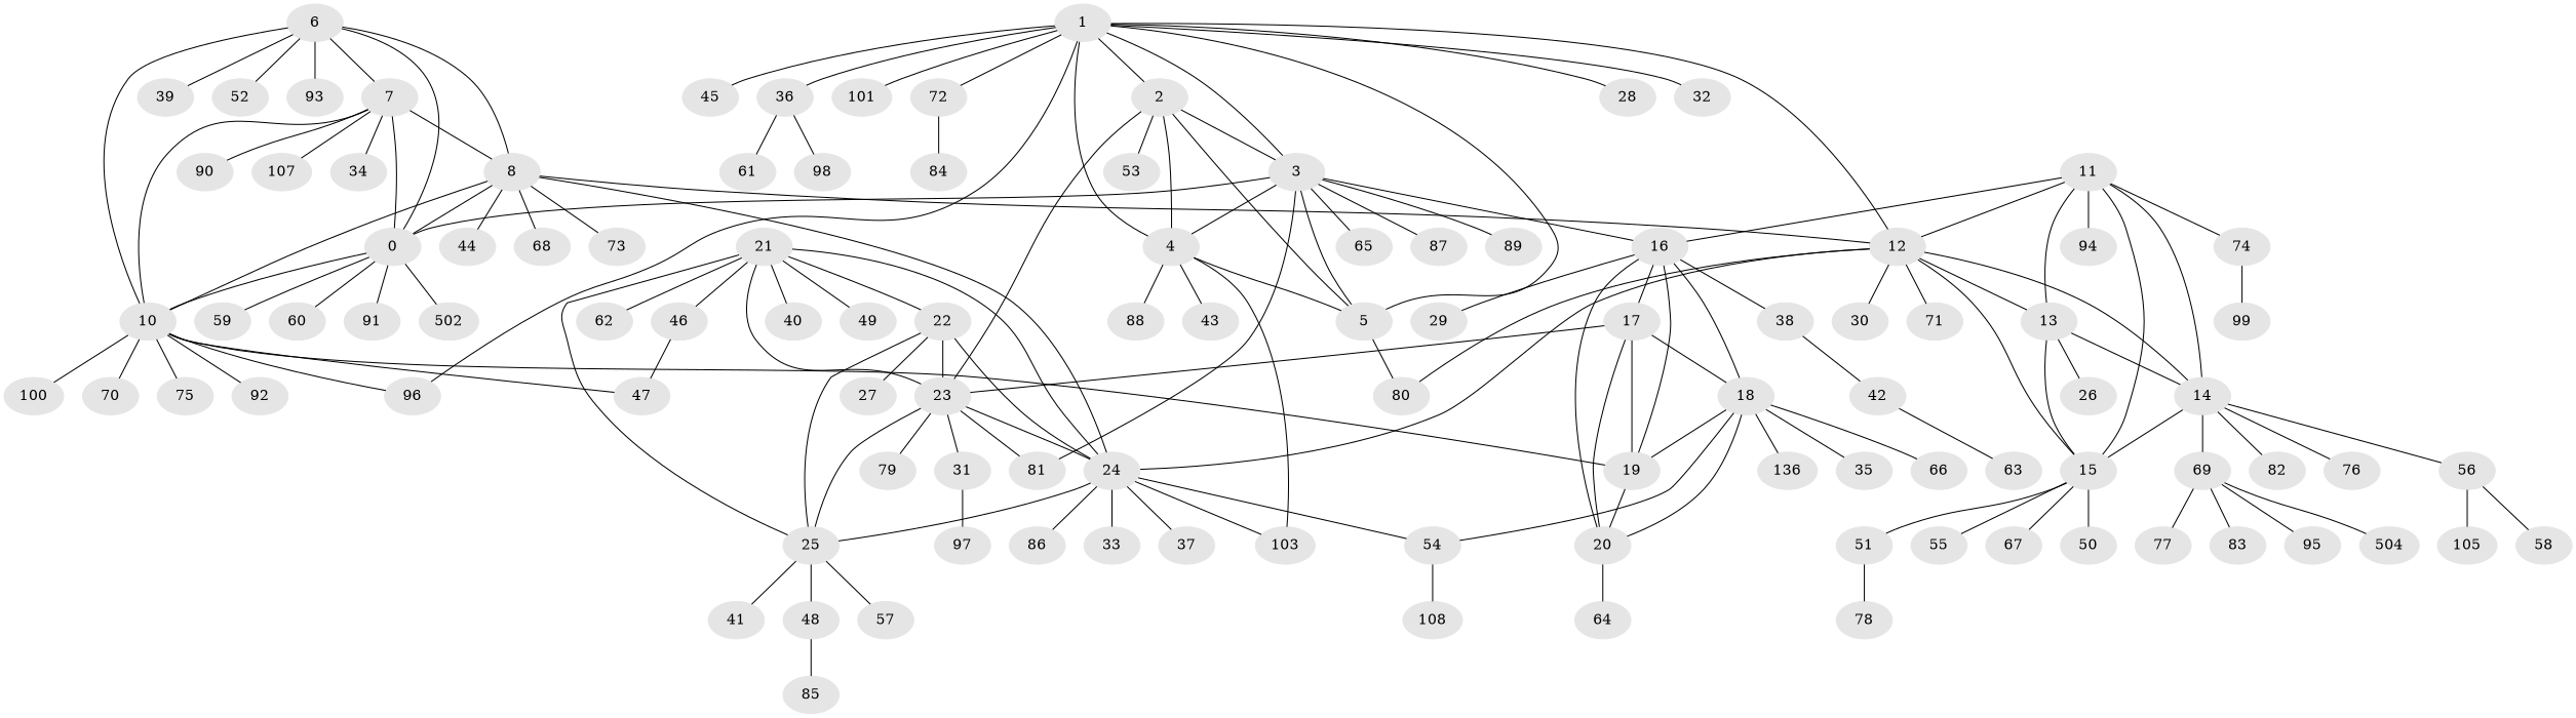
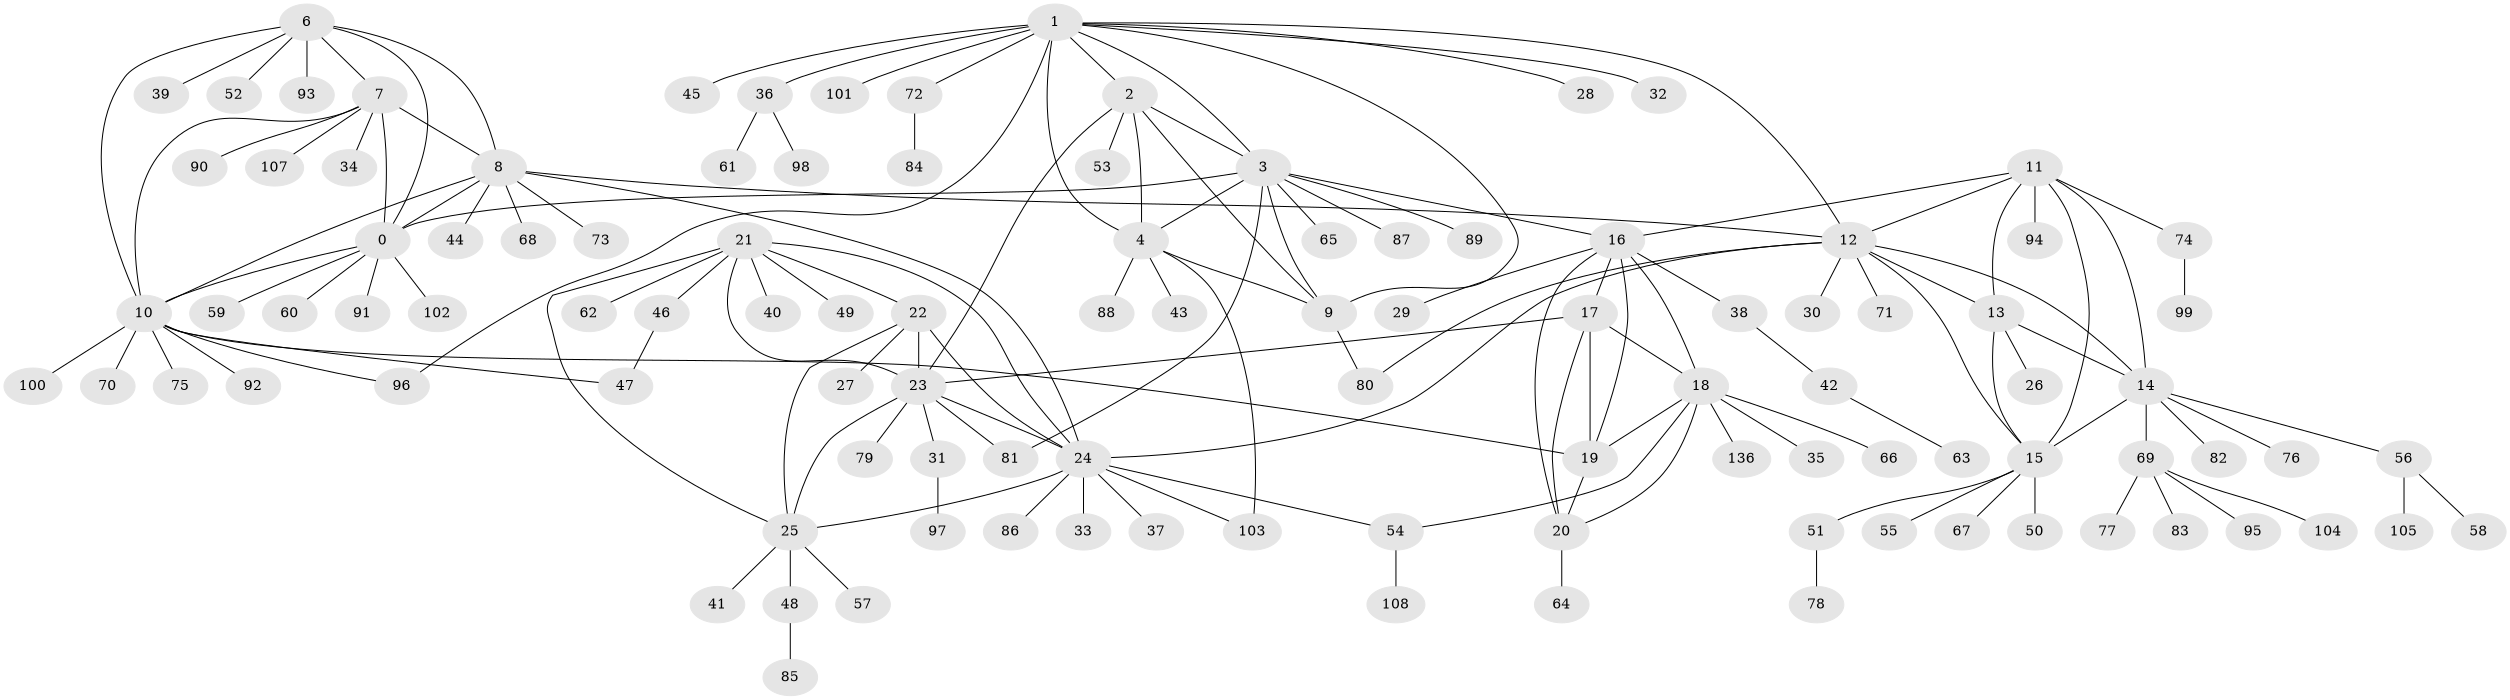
  graph {
    node [color=gray90 style=filled]
    1
    2
    3
    4
-   5
+   5 [label=9]
    12
    28
    32
    36
    45
    72
    96
    101
    23
    53
    n16 [label=0]
    16
    65
    81
    87
    89
    43
    88
    103
    80
    24
    13
    14
    15
    30
    71
    61
    98
    84
    25
    31
    79
    10
    59
    60
    91
-   102 [label=502]
+   102
    19
    17
    18
    20
    29
    38
    6
    7
    8
    39
    52
    93
    34
    90
    107
    44
    68
    73
    47
    70
    75
    92
    100
    74
    99
    54
    33
    37
    86
    11
    94
    26
    56
    69
    76
    82
    50
    51
    55
    67
    58
    105
    77
    83
    95
-   104 [label=504]
+   104
    78
    35
    66
    n92 [label=136]
    64
    42
    108
    21
    22
    40
    46
    49
    62
    27
    41
    48
    57
    97
    85
    63
    1 -- 2
    1 -- 3
    1 -- 4
    1 -- 5
    1 -- 12
    1 -- 28
    1 -- 32
    1 -- 36
    1 -- 45
    1 -- 72
    1 -- 96
    1 -- 101
    2 -- 3
    2 -- 4
    2 -- 5
    2 -- 23
    2 -- 53
    3 -- 4
    3 -- 5
    3 -- n16
    3 -- 16
    3 -- 65
    3 -- 81
    3 -- 87
    3 -- 89
    4 -- 5
    4 -- 43
    4 -- 88
    4 -- 103
    5 -- 80
    12 -- 80
    12 -- 24
    12 -- 13
    12 -- 14
    12 -- 15
    12 -- 30
    12 -- 71
    36 -- 61
    36 -- 98
    72 -- 84
    23 -- 81
    23 -- 24
    23 -- 25
    23 -- 31
    23 -- 79
    n16 -- 10
    n16 -- 59
    n16 -- 60
    n16 -- 91
    n16 -- 102
    16 -- 19
    16 -- 17
    16 -- 18
    16 -- 20
    16 -- 29
    16 -- 38
    24 -- 103
    24 -- 25
    24 -- 54
    24 -- 33
    24 -- 37
    24 -- 86
    13 -- 14
    13 -- 15
    13 -- 26
    14 -- 15
    14 -- 56
    14 -- 69
    14 -- 76
    14 -- 82
    15 -- 50
    15 -- 51
    15 -- 55
    15 -- 67
    25 -- 41
    25 -- 48
    25 -- 57
    31 -- 97
    10 -- 96
    10 -- 19
    10 -- 47
    10 -- 70
    10 -- 75
    10 -- 92
    10 -- 100
    19 -- 20
    17 -- 23
    17 -- 19
    17 -- 18
    17 -- 20
    18 -- 19
    18 -- 20
    18 -- 54
    18 -- 35
    18 -- 66
    18 -- n92
    20 -- 64
    38 -- 42
    6 -- n16
    6 -- 10
    6 -- 7
    6 -- 8
    6 -- 39
    6 -- 52
    6 -- 93
    7 -- n16
    7 -- 10
    7 -- 8
    7 -- 34
    7 -- 90
    7 -- 107
    8 -- 12
    8 -- n16
    8 -- 24
    8 -- 10
    8 -- 44
    8 -- 68
    8 -- 73
    74 -- 99
    54 -- 108
    11 -- 12
    11 -- 16
    11 -- 13
    11 -- 14
    11 -- 15
    11 -- 74
    11 -- 94
    56 -- 58
    56 -- 105
    69 -- 77
    69 -- 83
    69 -- 95
    69 -- 104
    51 -- 78
    42 -- 63
    21 -- 23
    21 -- 24
    21 -- 25
    21 -- 22
    21 -- 40
    21 -- 46
    21 -- 49
    21 -- 62
    22 -- 23
    22 -- 24
    22 -- 25
    22 -- 27
    46 -- 47
    48 -- 85
  }
